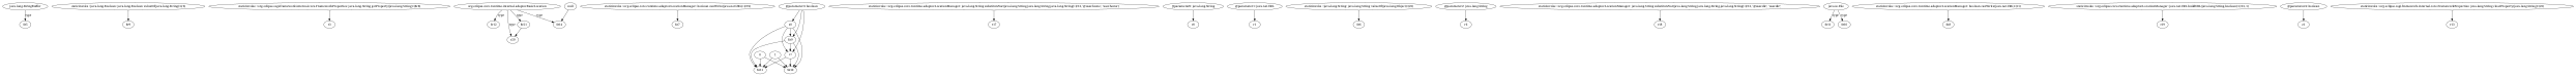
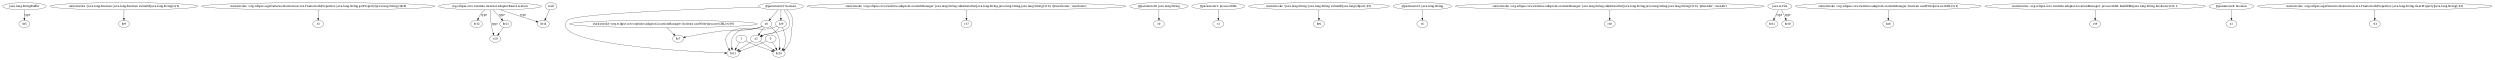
  digraph {
    fontname="Noto Serif"
    node [fontname="Noto Serif"]
    edge [fontname="Noto Serif"]
    n1 [label="java.lang.StringBuffer"]
    n2 [label="$r5"]
    n3 [label="staticinvoke <java.lang.Boolean: java.lang.Boolean valueOf(java.lang.String)>(r3)"]
    n4 [label="$r9"]
    n5 [label="staticinvoke <org.eclipse.osgi.framework.internal.core.FrameworkProperties: java.lang.String getProperty(java.lang.String)>($r8)"]
    n6 [label=r3]
    n7 [label="$r21"]
    n8 [label=r20]
    n9 [label="staticinvoke <org.eclipse.core.runtime.adaptor.LocationManager: boolean canWrite(java.net.URL)>(r19)"]
    n10 [label="$z7"]
    n11 [label=1]
    n12 [label="$z11"]
    n13 [label="$z10"]
    n14 [label=0]
    n15 [label="@parameter3: boolean"]
    n16 [label=z0]
    n17 [label="$z9"]
    n18 [label=z2]
    n19 [label="staticinvoke <org.eclipse.core.runtime.adaptor.LocationManager: java.lang.String substituteVar(java.lang.String,java.lang.String,java.lang.String)>(r13, '@user.home', 'user.home')"]
    n20 [label=r17]
    n21 [label="@parameter0: java.lang.String"]
    n22 [label=r0]
    n23 [label="@parameter1: java.net.URL"]
    n24 [label=r1]
    n25 [label="staticinvoke <java.lang.String: java.lang.String valueOf(java.lang.Object)>(r0)"]
    n26 [label="$r6"]
    n27 [label="@parameter2: java.lang.String"]
    n28 [label=r6]
    n29 [label="org.eclipse.core.runtime.internal.adaptor.BasicLocation"]
    n30 [label="$r14"]
    n31 [label="$r12"]
    n32 [label="staticinvoke <org.eclipse.core.runtime.adaptor.LocationManager: java.lang.String substituteVar(java.lang.String,java.lang.String,java.lang.String)>(r13, '@user.dir', 'user.dir')"]
    n33 [label=r18]
    n34 [label="java.io.File"]
    n35 [label="$r11"]
    n36 [label="$r10"]
    n37 [label="staticinvoke <org.eclipse.core.runtime.adaptor.LocationManager: boolean canWrite(java.net.URL)>(r1)"]
    n38 [label="$z8"]
    n39 [label="staticinvoke <org.eclipse.core.runtime.adaptor.LocationManager: java.net.URL buildURL(java.lang.String,boolean)>(r13, 1)"]
    n40 [label=r19]
    n41 [label=null]
    n42 [label="@parameter4: boolean"]
    n43 [label=z1]
    n44 [label="staticinvoke <org.eclipse.osgi.framework.internal.core.FrameworkProperties: java.lang.String clearProperty(java.lang.String)>(r0)"]
    n45 [label=r13]
    n1 -> n2 [label=type]
    n3 -> n4
    n5 -> n6
    n7 -> n8
    n9 -> n10
    n11 -> n12
    n11 -> n13
    n14 -> n12
    n14 -> n13
+   n15 -> n12
+   n15 -> n13
    n15 -> n16
    n15 -> n17
    n15 -> n18
    n16 -> n12
    n16 -> n13
-   n16 -> n17
+   n16 -> n10
    n16 -> n18
    n17 -> n12
    n17 -> n13
    n17 -> n18
    n18 -> n12
    n18 -> n13
    n19 -> n20
    n21 -> n22
    n23 -> n24
    n25 -> n26
    n27 -> n28
    n29 -> n7 [label=type]
    n29 -> n8 [label=type]
    n29 -> n30 [label=type]
    n29 -> n31 [label=type]
    n32 -> n33
    n34 -> n35 [label=type]
    n34 -> n36 [label=type]
    n37 -> n38
    n39 -> n40
    n41 -> n30
    n42 -> n43
    n44 -> n45
  }
